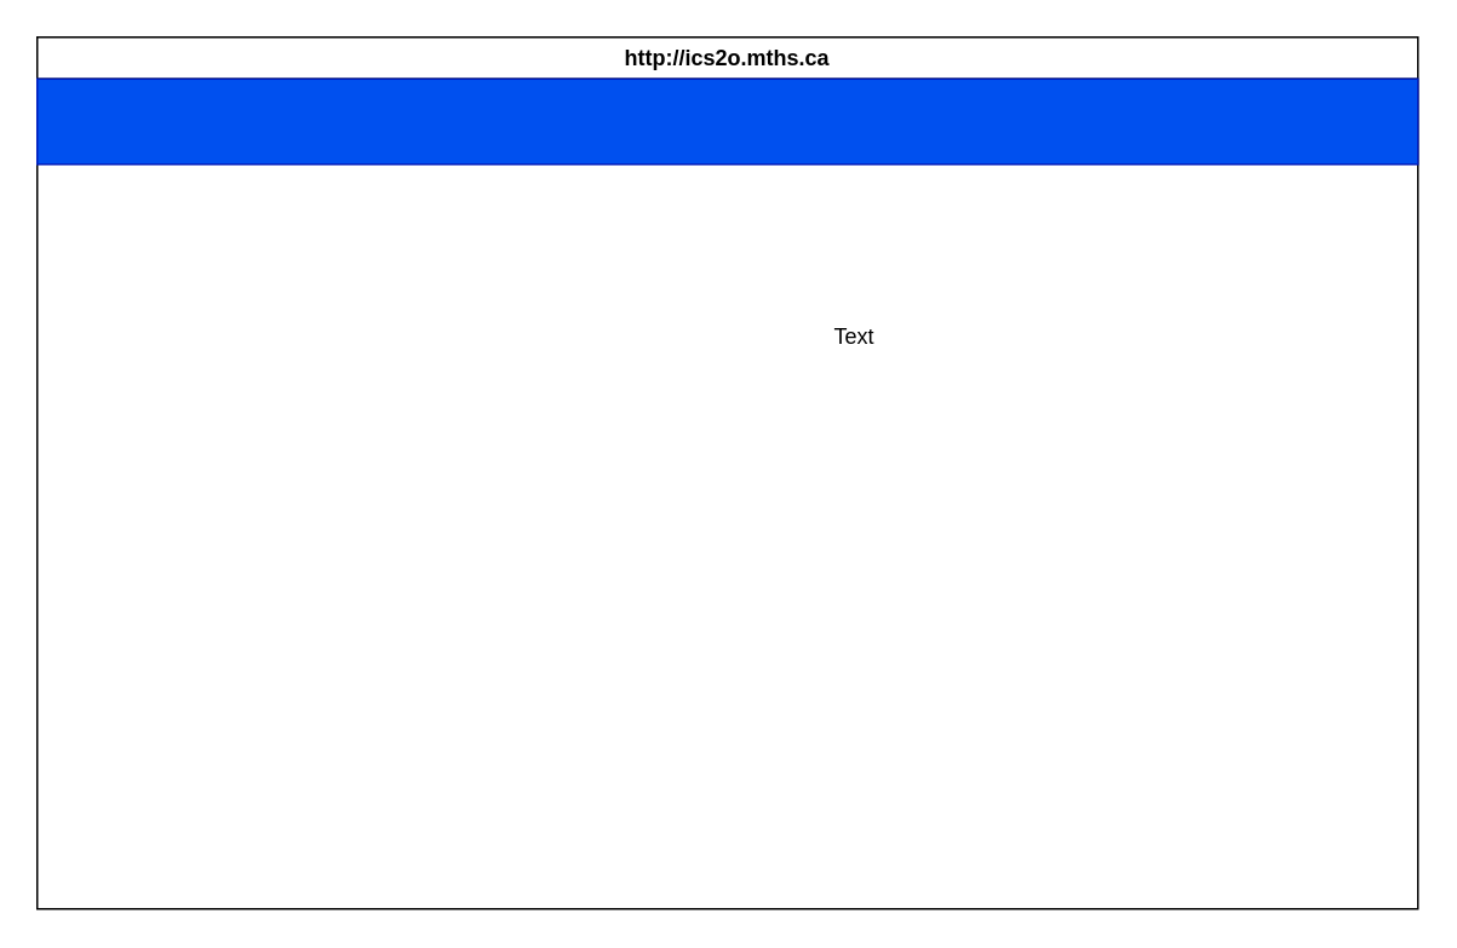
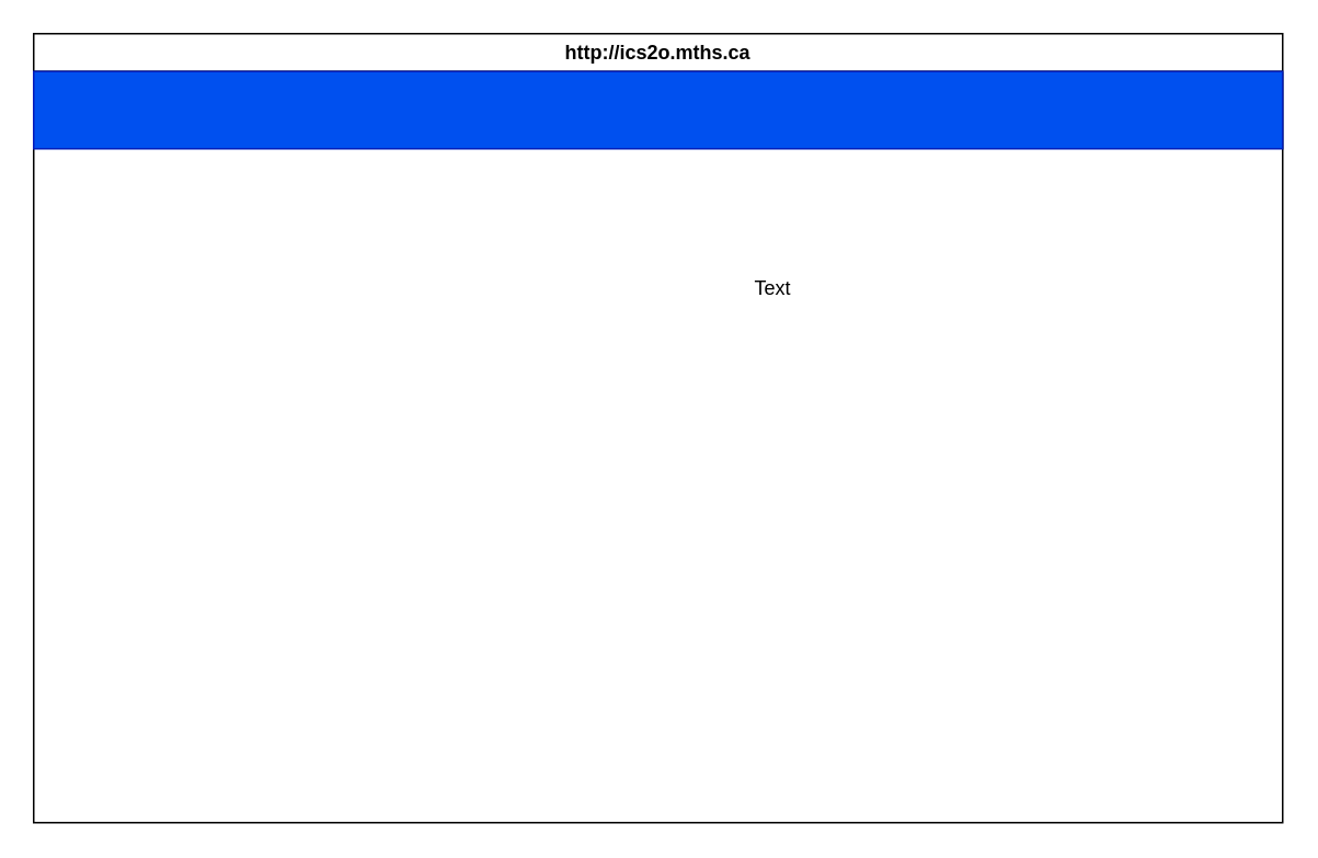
  <mxCell id="0" />
  <mxCell id="1" parent="0" />
  <mxCell id="2" value="http://ics2o.mths.ca" style="swimlane;whiteSpace=wrap;html=1;" parent="1" vertex="1"><mxGeometry x="20" y="20" width="760" height="480" as="geometry" /></mxCell>
  <mxCell id="3" value="" style="rounded=0;whiteSpace=wrap;html=1;fillColor=#0050ef;fontColor=#ffffff;strokeColor=#001DBC;" vertex="1" parent="2"><mxGeometry y="23" width="760" height="47" as="geometry" /></mxCell>
- <mxCell id="4" value="Text" style="text;html=1;strokeColor=none;fillColor=none;align=center;verticalAlign=middle;whiteSpace=wrap;rounded=0;" vertex="1" parent="1"><mxGeometry x="440" y="170" width="60" height="30" as="geometry" /></mxCell>
+ <mxCell id="4" value="Text" style="text;html=1;strokeColor=none;fillColor=none;align=center;verticalAlign=middle;whiteSpace=wrap;rounded=0;" vertex="1" parent="1"><mxGeometry x="440" y="160" width="60" height="30" as="geometry" /></mxCell>
